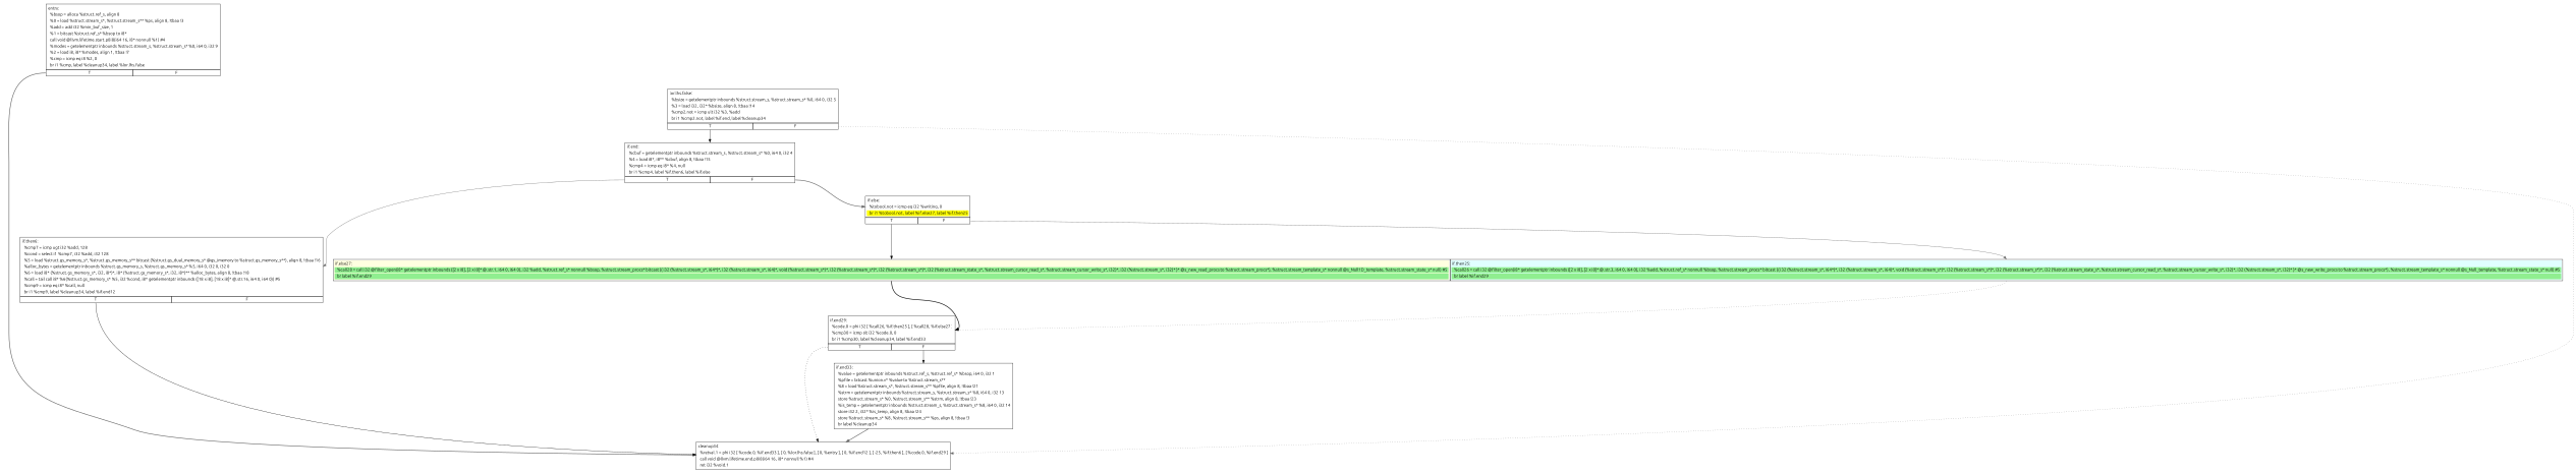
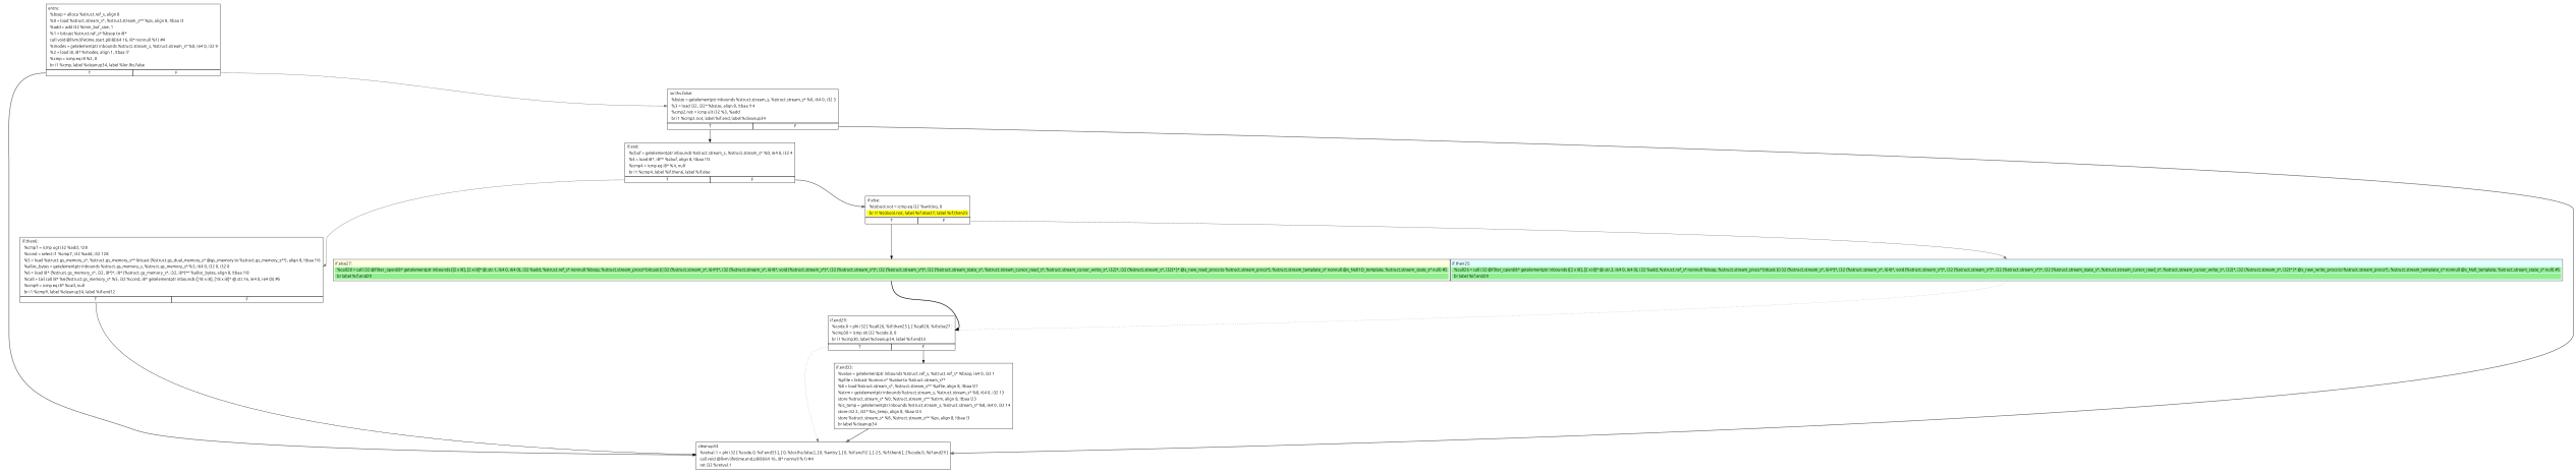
  digraph {
    fontname=Ubuntu
    node [fontname=Ubuntu shape=none]
    edge [color=gray40 fontname=Ubuntu headport=f style=solid tailport=fT]
    n1 [label=<<table border="0" cellspacing="0"> <tr><td port="f1" border="1" colspan="2"><table bgcolor="LightYellow" border="0"> <tr><td align="left">if.else27:</td></tr> <tr><td bgcolor="lightgreen" align="left">  %call28 = call i32 @filter_open(i8* getelementptr inbounds ([2 x i8], [2 x i8]* @.str.1, i64 0, i64 0), i32 %add, %struct.ref_s* nonnull %bsop, %struct.stream_procs* bitcast ({ i32 (%struct.stream_s*, i64*)*, i32 (%struct.stream_s*, i64)*, void (%struct.stream_s*)*, i32 (%struct.stream_s*)*, i32 (%struct.stream_s*)*, i32 (%struct.stream_state_s*, %struct.stream_cursor_read_s*, %struct.stream_cursor_write_s*, i32)*, i32 (%struct.stream_s*, i32)* }* @s_new_read_procs to %struct.stream_procs*), %struct.stream_template_s* nonnull @s_Null1D_template, %struct.stream_state_s* null) #5</td></tr> <tr><td bgcolor="lightgreen" align="left">  br label %if.end29</td></tr> </table> </td> <td port="f2" border="1" colspan="2"><table bgcolor="LightCyan" border="0"> <tr><td align="left">if.then25:</td></tr> <tr><td bgcolor="lightgreen" align="left">  %call26 = call i32 @filter_open(i8* getelementptr inbounds ([2 x i8], [2 x i8]* @.str.3, i64 0, i64 0), i32 %add, %struct.ref_s* nonnull %bsop, %struct.stream_procs* bitcast ({ i32 (%struct.stream_s*, i64*)*, i32 (%struct.stream_s*, i64)*, void (%struct.stream_s*)*, i32 (%struct.stream_s*)*, i32 (%struct.stream_s*)*, i32 (%struct.stream_state_s*, %struct.stream_cursor_read_s*, %struct.stream_cursor_write_s*, i32)*, i32 (%struct.stream_s*, i32)* }* @s_new_write_procs to %struct.stream_procs*), %struct.stream_template_s* nonnull @s_Null_template, %struct.stream_state_s* null) #5</td></tr> <tr><td bgcolor="lightgreen" align="left">  br label %if.end29</td></tr> </table> </td></tr> </table>>]
    n2 [label=<<table  border="0" cellspacing="0"> <tr><td port="f" border="1" colspan="2"><table border="0"> <tr><td align="left">if.end29:</td></tr> <tr><td align="left">  %code.0 = phi i32 [ %call26, %if.then25 ], [ %call28, %if.else27 ]</td></tr> <tr><td align="left">  %cmp30 = icmp slt i32 %code.0, 0</td></tr> <tr><td align="left">  br i1 %cmp30, label %cleanup34, label %if.end33</td></tr> </table> </td></tr> <tr><td border="1" port="fT">T</td><td border="1" port="fF">F</td></tr> </table>>]
-   n3 [label=<<table  border="0" cellspacing="0"> <tr><td port="f" border="1"><table border="0"> <tr><td align="left">cleanup34:</td></tr> <tr><td align="left">  %retval.1 = phi i32 [ %code.0, %if.end33 ], [ 0, %lor.lhs.false ], [ 0, %entry ], [ 0, %if.end12 ], [ -25, %if.then6 ], [ %code.0, %if.end29 ]</td></tr> <tr><td align="left">  call void @llvm.lifetime.end.p0i8(i64 16, i8* nonnull %1) #4</td></tr> <tr><td align="left">  ret i32 %void.1</td></tr> </table> </td></tr> </table>>]
+   n3 [label=<<table  border="0" cellspacing="0"> <tr><td port="f" border="1"><table border="0"> <tr><td align="left">cleanup34:</td></tr> <tr><td align="left">  %retval.1 = phi i32 [ %code.0, %if.end33 ], [ 0, %lor.lhs.false ], [ 0, %entry ], [ 0, %if.end12 ], [ -25, %if.then6 ], [ %code.0, %if.end29 ]</td></tr> <tr><td align="left">  call void @llvm.lifetime.end.p0i8(i64 16, i8* nonnull %1) #4</td></tr> <tr><td align="left">  ret i32 %retval.1</td></tr> </table> </td></tr> </table>>]
    n4 [label=<<table  border="0" cellspacing="0"> <tr><td port="f" border="1"><table border="0"> <tr><td align="left">if.end33:</td></tr> <tr><td align="left">  %value = getelementptr inbounds %struct.ref_s, %struct.ref_s* %bsop, i64 0, i32 1</td></tr> <tr><td align="left">  %pfile = bitcast %union.v* %value to %struct.stream_s**</td></tr> <tr><td align="left">  %8 = load %struct.stream_s*, %struct.stream_s** %pfile, align 8, !tbaa !21</td></tr> <tr><td align="left">  %strm = getelementptr inbounds %struct.stream_s, %struct.stream_s* %8, i64 0, i32 13</td></tr> <tr><td align="left">  store %struct.stream_s* %0, %struct.stream_s** %strm, align 8, !tbaa !23</td></tr> <tr><td align="left">  %is_temp = getelementptr inbounds %struct.stream_s, %struct.stream_s* %8, i64 0, i32 14</td></tr> <tr><td align="left">  store i32 2, i32* %is_temp, align 8, !tbaa !24</td></tr> <tr><td align="left">  store %struct.stream_s* %8, %struct.stream_s** %ps, align 8, !tbaa !3</td></tr> <tr><td align="left">  br label %cleanup34</td></tr> </table> </td></tr> </table>>]
    n5 [label=<<table  border="0" cellspacing="0"> <tr><td port="f" border="1" colspan="2"><table border="0"> <tr><td align="left">entry:</td></tr> <tr><td align="left">  %bsop = alloca %struct.ref_s, align 8</td></tr> <tr><td align="left">  %0 = load %struct.stream_s*, %struct.stream_s** %ps, align 8, !tbaa !3</td></tr> <tr><td align="left">  %add = add i32 %min_buf_size, 1</td></tr> <tr><td align="left">  %1 = bitcast %struct.ref_s* %bsop to i8*</td></tr> <tr><td align="left">  call void @llvm.lifetime.start.p0i8(i64 16, i8* nonnull %1) #4</td></tr> <tr><td align="left">  %modes = getelementptr inbounds %struct.stream_s, %struct.stream_s* %0, i64 0, i32 9</td></tr> <tr><td align="left">  %2 = load i8, i8* %modes, align 1, !tbaa !7</td></tr> <tr><td align="left">  %cmp = icmp eq i8 %2, 0</td></tr> <tr><td align="left">  br i1 %cmp, label %cleanup34, label %lor.lhs.false</td></tr> </table> </td></tr> <tr><td border="1" port="fT">T</td><td border="1" port="fF">F</td></tr> </table>>]
    n6 [label=<<table  border="0" cellspacing="0"> <tr><td port="f" border="1" colspan="2"><table border="0"> <tr><td align="left">lor.lhs.false:</td></tr> <tr><td align="left">  %bsize = getelementptr inbounds %struct.stream_s, %struct.stream_s* %0, i64 0, i32 5</td></tr> <tr><td align="left">  %3 = load i32, i32* %bsize, align 8, !tbaa !14</td></tr> <tr><td align="left">  %cmp2.not = icmp ult i32 %3, %add</td></tr> <tr><td align="left">  br i1 %cmp2.not, label %if.end, label %cleanup34</td></tr> </table> </td></tr> <tr><td border="1" port="fT">T</td><td border="1" port="fF">F</td></tr> </table>>]
    n7 [label=<<table  border="0" cellspacing="0"> <tr><td port="f" border="1" colspan="2"><table border="0"> <tr><td align="left">if.end:</td></tr> <tr><td align="left">  %cbuf = getelementptr inbounds %struct.stream_s, %struct.stream_s* %0, i64 0, i32 4</td></tr> <tr><td align="left">  %4 = load i8*, i8** %cbuf, align 8, !tbaa !15</td></tr> <tr><td align="left">  %cmp4 = icmp eq i8* %4, null</td></tr> <tr><td align="left">  br i1 %cmp4, label %if.then6, label %if.else</td></tr> </table> </td></tr> <tr><td border="1" port="fT">T</td><td border="1" port="fF">F</td></tr> </table>>]
    n8 [label=<<table  border="0" cellspacing="0"> <tr><td port="f" border="1" colspan="2"><table border="0"> <tr><td align="left">if.then6:</td></tr> <tr><td align="left">  %cmp7 = icmp ugt i32 %add, 128</td></tr> <tr><td align="left">  %cond = select i1 %cmp7, i32 %add, i32 128</td></tr> <tr><td align="left">  %5 = load %struct.gs_memory_s*, %struct.gs_memory_s** bitcast (%struct.gs_dual_memory_s* @gs_imemory to %struct.gs_memory_s**), align 8, !tbaa !16</td></tr> <tr><td align="left">  %alloc_bytes = getelementptr inbounds %struct.gs_memory_s, %struct.gs_memory_s* %5, i64 0, i32 0, i32 0</td></tr> <tr><td align="left">  %6 = load i8* (%struct.gs_memory_s*, i32, i8*)*, i8* (%struct.gs_memory_s*, i32, i8*)** %alloc_bytes, align 8, !tbaa !18</td></tr> <tr><td align="left">  %call = tail call i8* %6(%struct.gs_memory_s* %5, i32 %cond, i8* getelementptr inbounds ([18 x i8], [18 x i8]* @.str.16, i64 0, i64 0)) #5</td></tr> <tr><td align="left">  %cmp9 = icmp eq i8* %call, null</td></tr> <tr><td align="left">  br i1 %cmp9, label %cleanup34, label %if.end12</td></tr> </table> </td></tr> <tr><td border="1" port="fT">T</td><td border="1" port="fF">F</td></tr> </table>>]
    n9 [label=<<table  border="0" cellspacing="0"> <tr><td port="f" border="1" colspan="2"><table border="0"> <tr><td align="left">if.else:</td></tr> <tr><td align="left">  %tobool.not = icmp eq i32 %writing, 0</td></tr> <tr><td bgcolor="yellow" align="left">  br i1 %tobool.not, label %if.else27, label %if.then25</td></tr> </table> </td></tr> <tr><td border="1" port="fT">T</td><td border="1" port="fF">F</td></tr> </table>>]
    n1 -> n2 [style=dotted tailport=f2]
    n1 -> n2 [color=black style=bold tailport=f1]
-   n2 -> n3 [color=black style=dotted]
+   n2 -> n3 [style=dotted]
    n2 -> n4 [color=black tailport=fF]
    n4 -> n3 [style=bold tailport=f]
    n5 -> n3 [style=bold]
-   n6 -> n3 [style=dotted tailport=fF]
+   n5 -> n6 [tailport=fF]
+   n6 -> n3 [style=bold tailport=fF]
    n6 -> n7 [color=black]
    n7 -> n8
    n7 -> n9 [style=bold tailport=fF]
    n8 -> n3 [color=black]
    n9 -> n1 [color=black headport=f1]
    n9 -> n1 [headport=f2 tailport=fF]
  }
